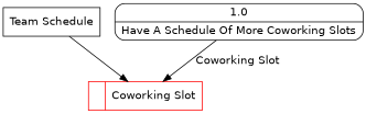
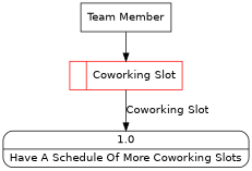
  digraph {
    fontname="DejaVu Sans"
    node [fontname="DejaVu Sans"]
    edge [fontname="DejaVu Sans"]
    n1 [color=red label="<f0>  |<f1> Coworking Slot " shape=record]
-   n2 [label="Team Schedule" shape=box]
+   n2 [label="Team Member" shape=box]
    n3 [label="{<f0> 1.0|<f1> Have A Schedule Of More Coworking Slots }" shape=Mrecord]
    n2 -> n1
-   n3 -> n1 [label="Coworking Slot"]
+   n1 -> n3 [label="Coworking Slot"]
  }
